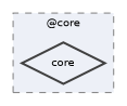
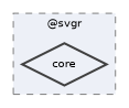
  digraph {
    compound=true
    n1 [color=grey25 fillcolor="#edf0f7" fontname=Helvetica fontsize=10 height=0.2 label=core shape=diamond style="filled,bold" width=0.4]
    subgraph cluster_1 {
      bgcolor="#edf0f7"
      fontname=Helvetica
      fontsize=10
-     label="@core"
+     label="@svgr"
      pencolor=grey50
      style="filled,dashed"
      n1
    }
  }
